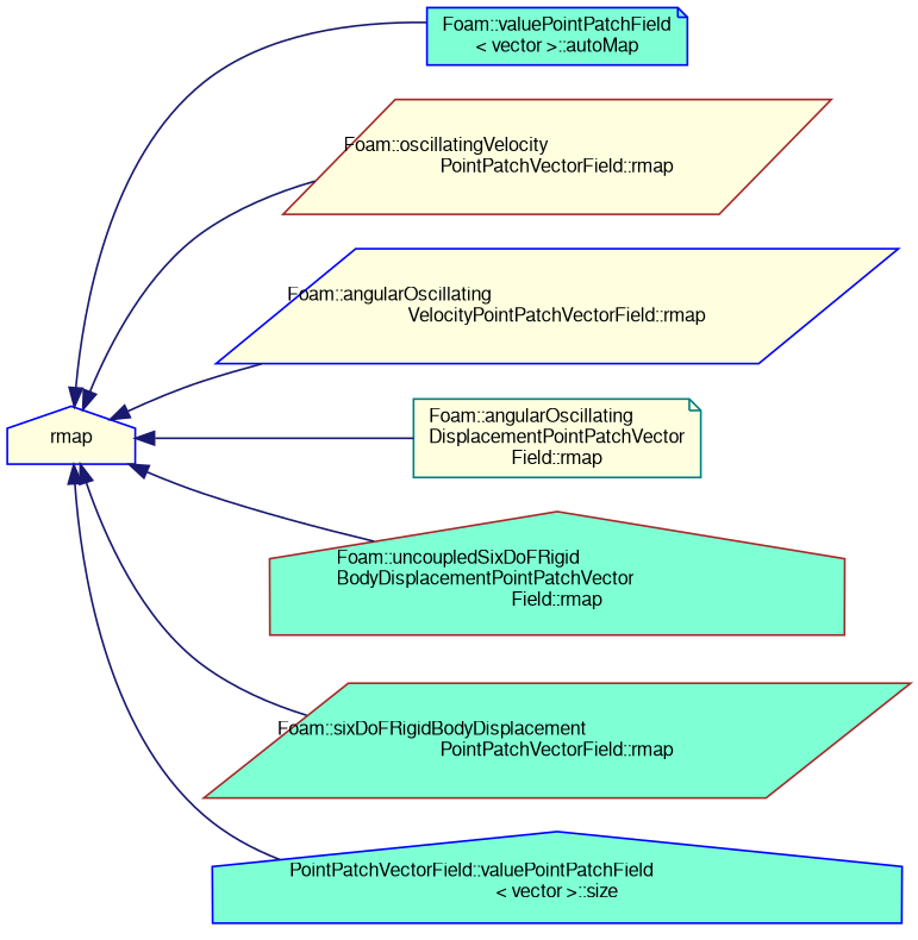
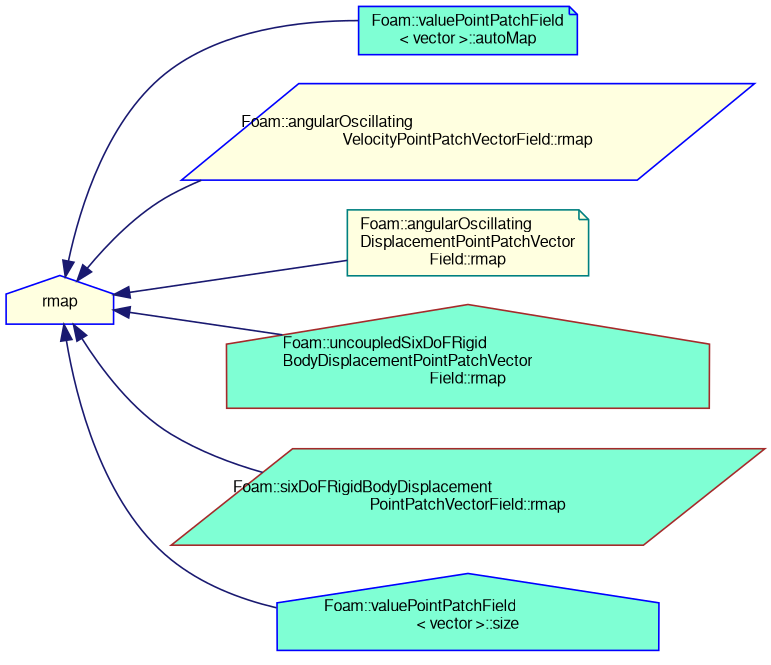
  digraph {
    rankdir=LR
    node [color=blue fillcolor=lightyellow fontname=FreeSans fontsize=10 shape=house style=filled]
    edge [color=midnightblue dir=back fontname=FreeSans fontsize=10 labelfontname=FreeSans labelfontsize=10 style=solid]
    n1 [fontcolor=black height=0.2 label=rmap width=0.4]
    n2 [fillcolor=aquamarine height=0.2 label="Foam::valuePointPatchField\l\< vector \>::autoMap" shape=note width=0.4]
-   n3 [color=brown height=0.2 label="Foam::oscillatingVelocity\lPointPatchVectorField::rmap" shape=parallelogram width=0.4]
    n4 [height=0.2 label="Foam::angularOscillating\lVelocityPointPatchVectorField::rmap" shape=parallelogram width=0.4]
    n5 [color=teal height=0.2 label="Foam::angularOscillating\lDisplacementPointPatchVector\lField::rmap" shape=note width=0.4]
    n6 [color=brown fillcolor=aquamarine height=0.2 label="Foam::uncoupledSixDoFRigid\lBodyDisplacementPointPatchVector\lField::rmap" width=0.4]
    n7 [color=brown fillcolor=aquamarine height=0.2 label="Foam::sixDoFRigidBodyDisplacement\lPointPatchVectorField::rmap" shape=parallelogram width=0.4]
-   n8 [fillcolor=aquamarine height=0.2 label="PointPatchVectorField::valuePointPatchField\l\< vector \>::size" width=0.4]
+   n8 [fillcolor=aquamarine height=0.2 label="Foam::valuePointPatchField\l\< vector \>::size" width=0.4]
    n1 -> n2
-   n1 -> n3
    n1 -> n4
    n1 -> n5
    n1 -> n6
    n1 -> n7
    n1 -> n8
  }
